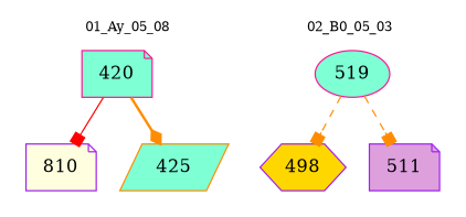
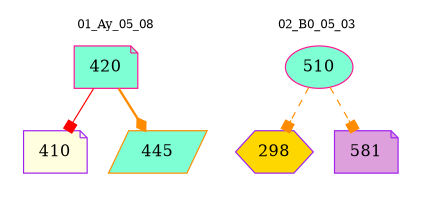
  digraph {
    node [color=purple fillcolor=aquamarine shape=note style=filled]
    edge [arrowhead=box color=darkorange style=dashed]
    n1 [color=deeppink label=420]
-   n2 [fillcolor=lightyellow label=810]
-   n3 [color=darkorange label=425 shape=parallelogram]
-   n4 [color=deeppink label=519 shape=ellipse]
-   n5 [fillcolor=gold label=498 shape=hexagon]
-   n6 [fillcolor=plum label=511]
+   n2 [fillcolor=lightyellow label=410]
+   n3 [color=darkorange label=445 shape=parallelogram]
+   n4 [color=deeppink label=510 shape=ellipse]
+   n5 [fillcolor=gold label=298 shape=hexagon]
+   n6 [fillcolor=plum label=581]
    subgraph cluster_1 {
      color=white
      fontsize=10
      label="01_Ay_05_08"
      n1
      n2
      n3
    }
    subgraph cluster_2 {
      color=white
      fontsize=10
      label="02_B0_05_03"
      n4
      n5
      n6
    }
    n1 -> n2 [color=red style=solid]
    n1 -> n3 [arrowhead=diamond style=bold]
    n4 -> n5
    n4 -> n6
  }
